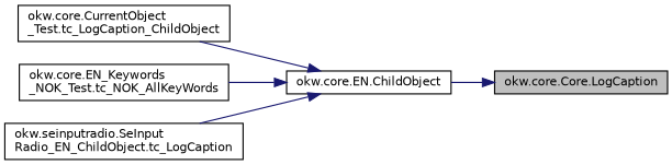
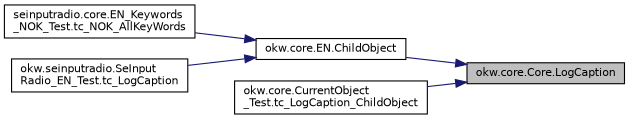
  digraph {
    rankdir=RL
    node [color=black fillcolor=white fontname=Helvetica fontsize=10 shape=record style=filled]
    edge [color=midnightblue dir=back fontname=Helvetica fontsize=10 labelfontname=Helvetica labelfontsize=10 style=solid]
    n1 [fillcolor=grey75 fontcolor=black height=0.2 label="okw.core.Core.LogCaption" width=0.4]
    n2 [height=0.2 label="okw.core.EN.ChildObject" width=0.4]
    n3 [height=0.2 label="okw.core.CurrentObject\l_Test.tc_LogCaption_ChildObject" width=0.4]
-   n4 [height=0.2 label="okw.core.EN_Keywords\l_NOK_Test.tc_NOK_AllKeyWords" width=0.4]
-   n5 [height=0.2 label="okw.seinputradio.SeInput\lRadio_EN_ChildObject.tc_LogCaption" width=0.4]
+   n4 [height=0.2 label="seinputradio.core.EN_Keywords\l_NOK_Test.tc_NOK_AllKeyWords" width=0.4]
+   n5 [height=0.2 label="okw.seinputradio.SeInput\lRadio_EN_Test.tc_LogCaption" width=0.4]
    n1 -> n2
-   n2 -> n3
+   n1 -> n3
    n2 -> n4
    n2 -> n5
  }
